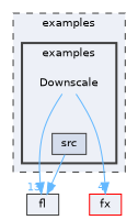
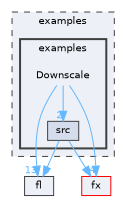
  digraph {
    compound=true
    node [fontname=Helvetica fontsize=10 shape=box color=grey25 fillcolor="#edf0f7" style=filled]
    edge [color=steelblue1 fontcolor=steelblue1 fontname=Helvetica fontsize=10 labeldistance=1.5 labelfontname=Helvetica labelfontsize=10]
    n1 [height=0.2 label=Downscale shape=plaintext width=0.4 color="" fillcolor="" style=""]
    n2 [fillcolor="#d5ddec" height=0.2 label=src width=0.4]
    n3 [height=0.2 label=fl width=0.4]
    n4 [color=red height=0.2 label=fx width=0.4]
    subgraph cluster_1 {
      bgcolor="#edf0f7"
      fontname=Helvetica
      fontsize=10
      label=examples
      pencolor=grey25
      style="filled,dashed"
      subgraph cluster_2 {
        bgcolor="#edf0f7"
        fontname=Helvetica
        fontsize=10
        pencolor=grey25
        style="filled,bold"
        n1
        n2
      }
    }
+   n1 -> n2 [headlabel=2]
    n1 -> n3 [headlabel=13]
    n1 -> n4 [headlabel=4]
    n2 -> n3 [headlabel=6]
+   n2 -> n4 [headlabel=3]
  }
